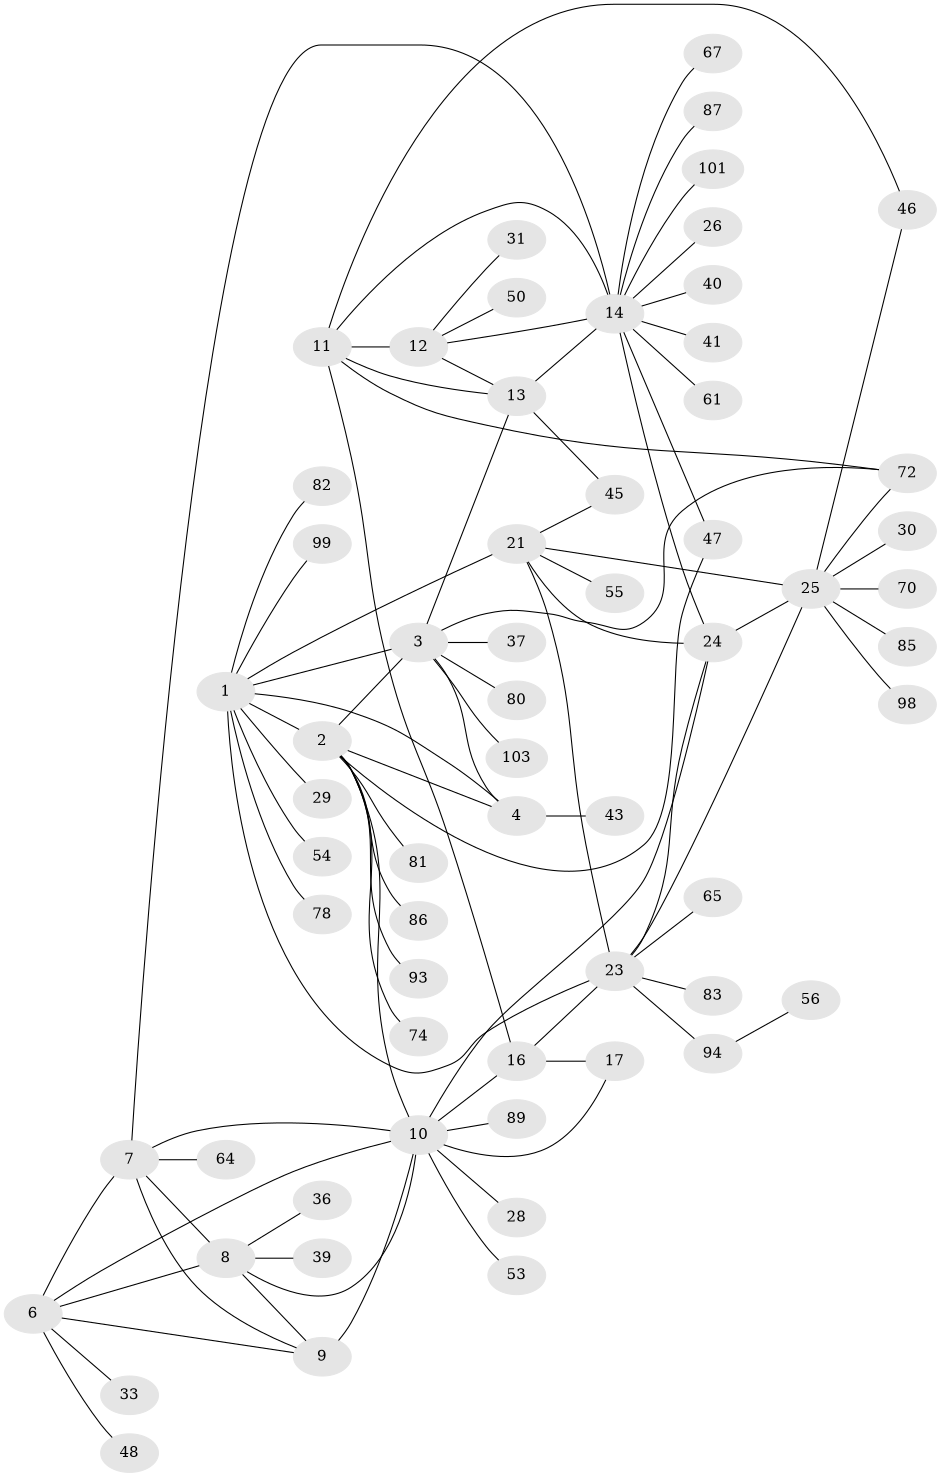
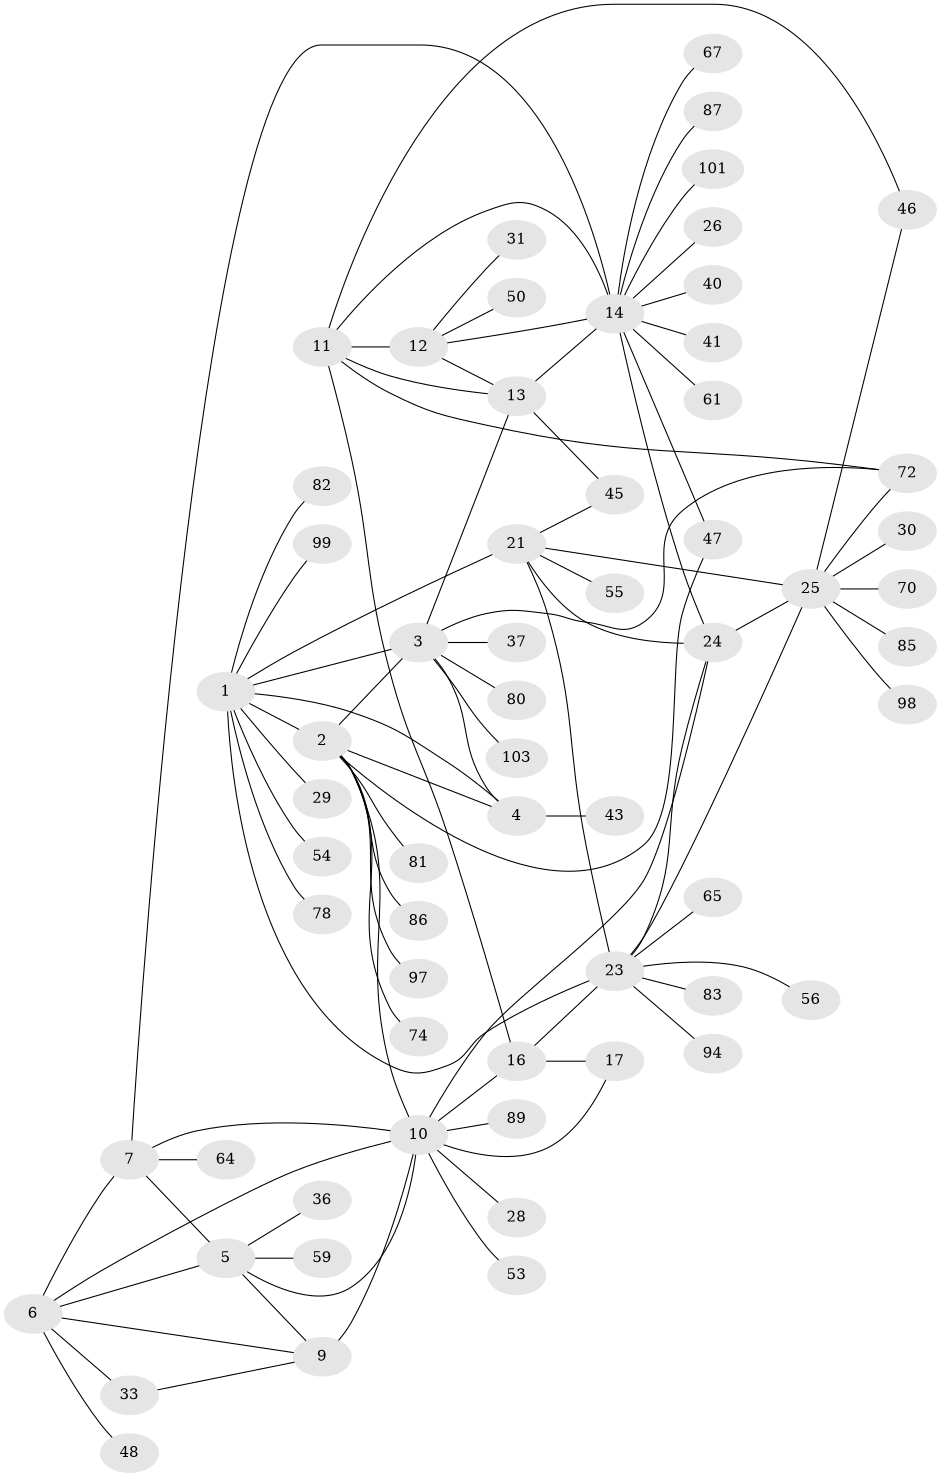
  graph {
    rankdir=LR
    node [color=gray90 style=filled]
    1 [super="+5"]
    2
    3
    4
    21 [super="+22+71+106"]
    29
    54
    78
    82
    99
    23
    10 [super="+20"]
    47 [super="+59"]
    74
    81
    86
-   93
+   93 [label=97]
    13 [super="+84+63+52"]
    37
    72 [super="+100"]
    80 [super="+91"]
    103
    43
    24
    45
    25
    55
    17
    16 [super="+19+18+38+42"]
    28 [super="+35"]
    53
    89
    14 [super="+15"]
    6 [super="+27"]
    7
-   8
+   8 [label=5]
    9
    33 [super="+73+104"]
    48 [super="+77"]
    64
    36
-   39 [super="+95"]
+   39 [super="+95" label=59]
    26
    40
    41 [super="+49"]
    61
    67
    87
    101
    11
    12
    46 [super="+102"]
    31
    50
    56
    65 [super="+105"]
    83
    94
    30
    70
    85
    98
    1 -- 2 [weight=2]
    1 -- 3 [weight=2]
    1 -- 4 [weight=2]
    1 -- 21
    1 -- 29
    1 -- 54
    1 -- 78
    1 -- 82
    1 -- 99
    1 -- 23
    2 -- 3
    2 -- 4
    2 -- 10
    2 -- 47
    2 -- 74
    2 -- 81
    2 -- 86
    2 -- 93
    3 -- 4
    3 -- 13
    3 -- 37
    3 -- 72
    3 -- 80
    3 -- 103
    4 -- 43
    21 -- 23 [weight=2]
    21 -- 24 [weight=2]
    21 -- 45
    21 -- 25 [weight=2]
    21 -- 55
    23 -- 24
    23 -- 25
-   94 -- 56
+   23 -- 56
    23 -- 65
    23 -- 83
    23 -- 94
    10 -- 24
    10 -- 17
    10 -- 16 [weight=3]
    10 -- 28
    10 -- 53
    10 -- 89
    13 -- 45
    13 -- 14 [weight=2]
    24 -- 25
    25 -- 72
    25 -- 46
    25 -- 30
    25 -- 70
    25 -- 85
    25 -- 98
    16 -- 23
    16 -- 17 [weight=3]
    14 -- 47
    14 -- 24
    14 -- 26
    14 -- 40
    14 -- 41
    14 -- 61
    14 -- 67
    14 -- 87
    14 -- 101
    6 -- 10
    6 -- 7
    6 -- 8
    6 -- 9
    6 -- 33
    6 -- 48
    7 -- 10
    7 -- 14
    7 -- 8
-   7 -- 9
+   33 -- 9
    7 -- 64
    8 -- 10
    8 -- 9
    8 -- 36
    8 -- 39
    9 -- 10
    11 -- 13
    11 -- 72
    11 -- 16
    11 -- 14 [weight=2]
    11 -- 12
    11 -- 46
    12 -- 13
    12 -- 14 [weight=2]
    12 -- 31
    12 -- 50
  }
